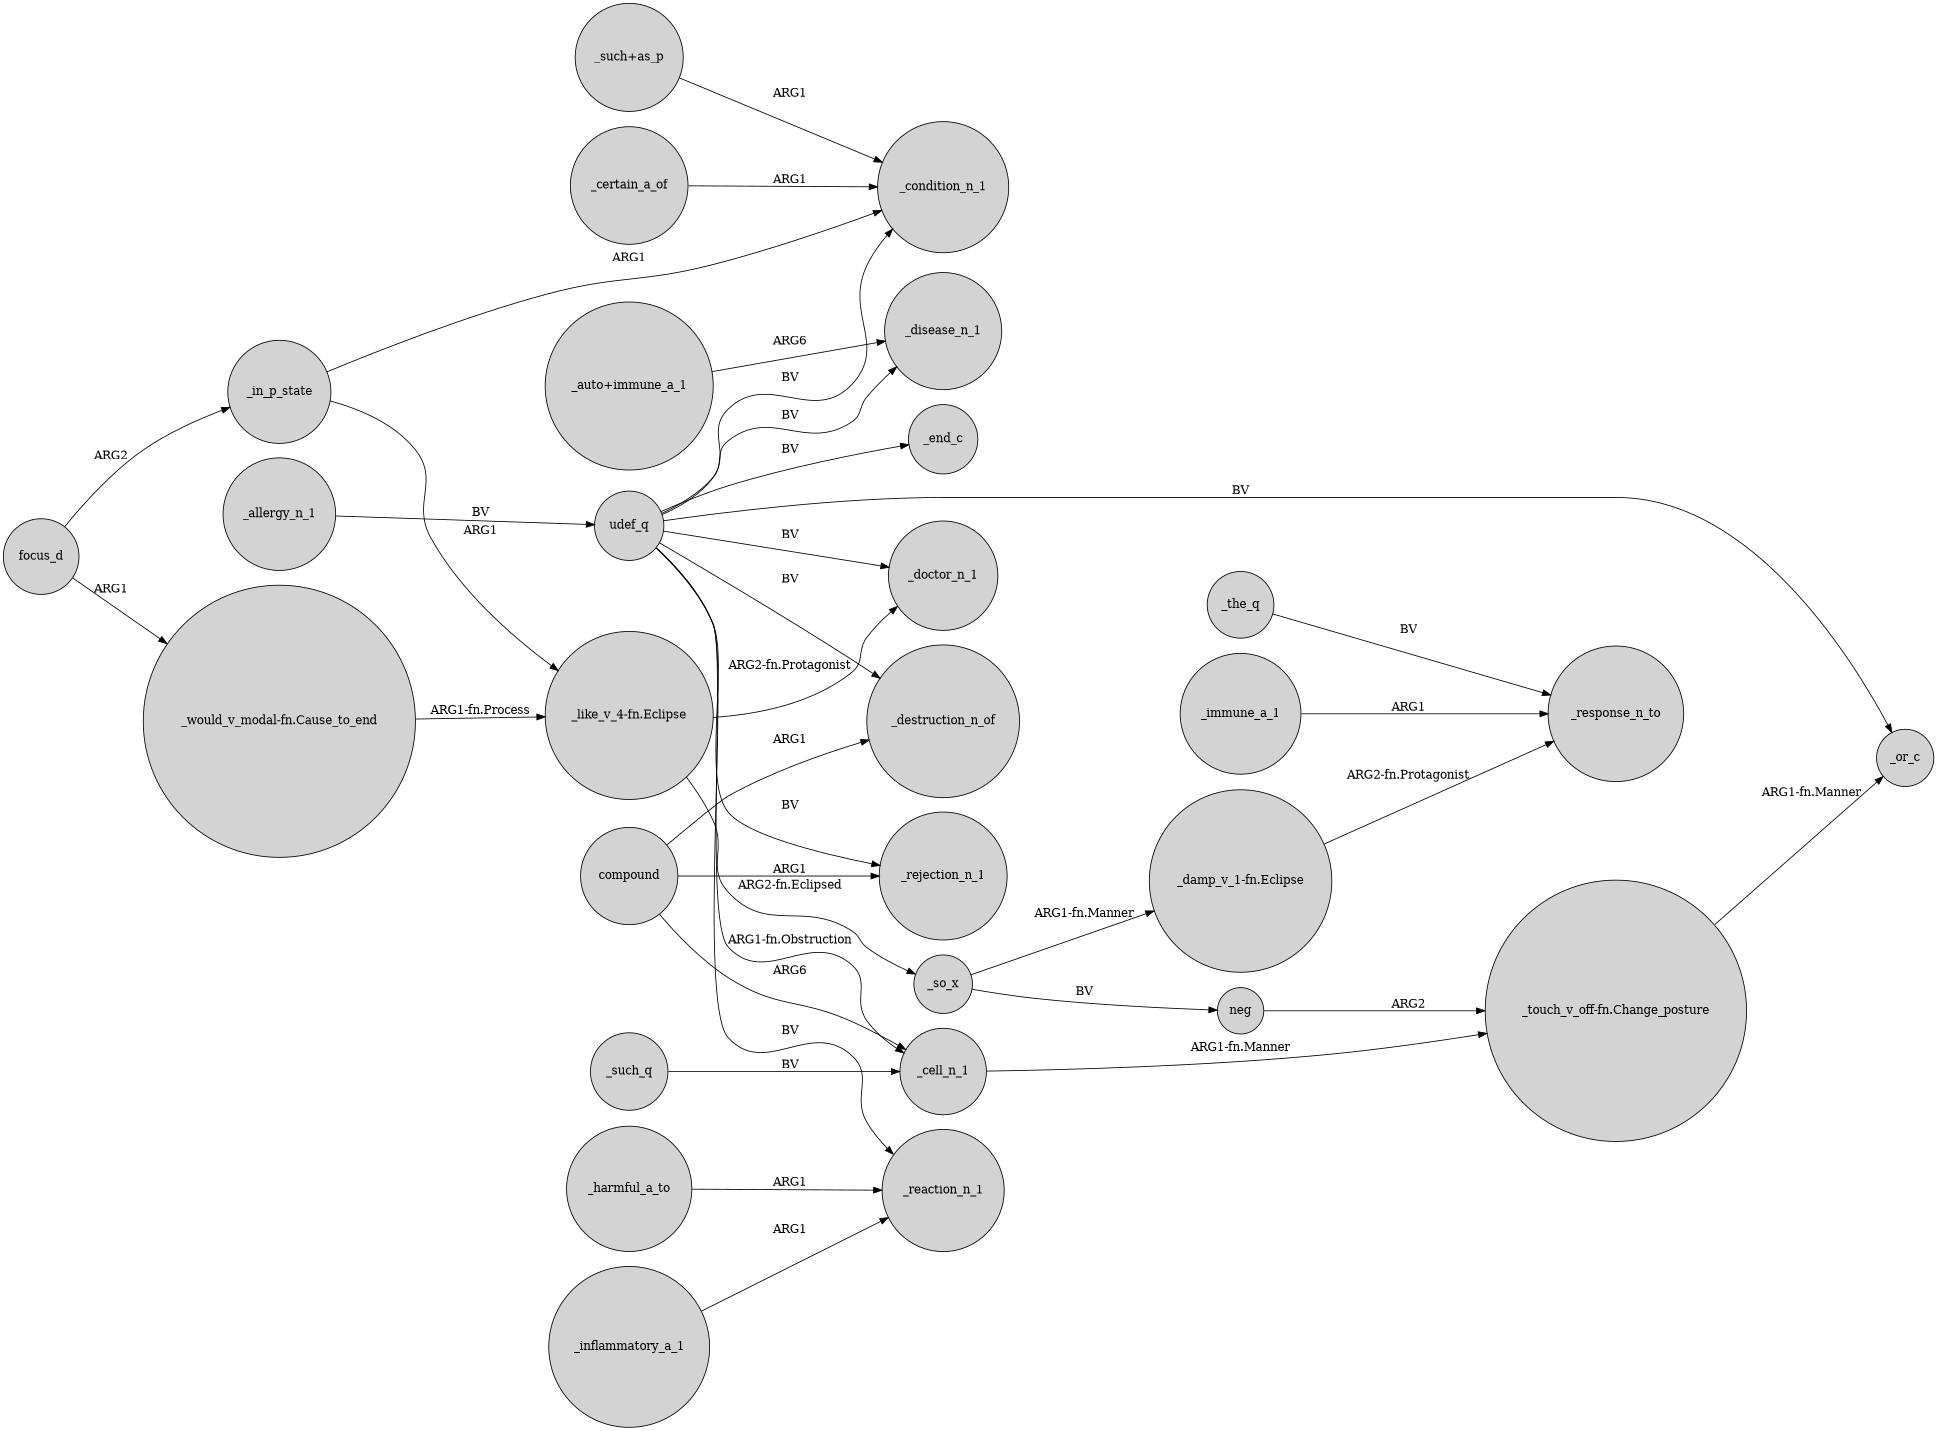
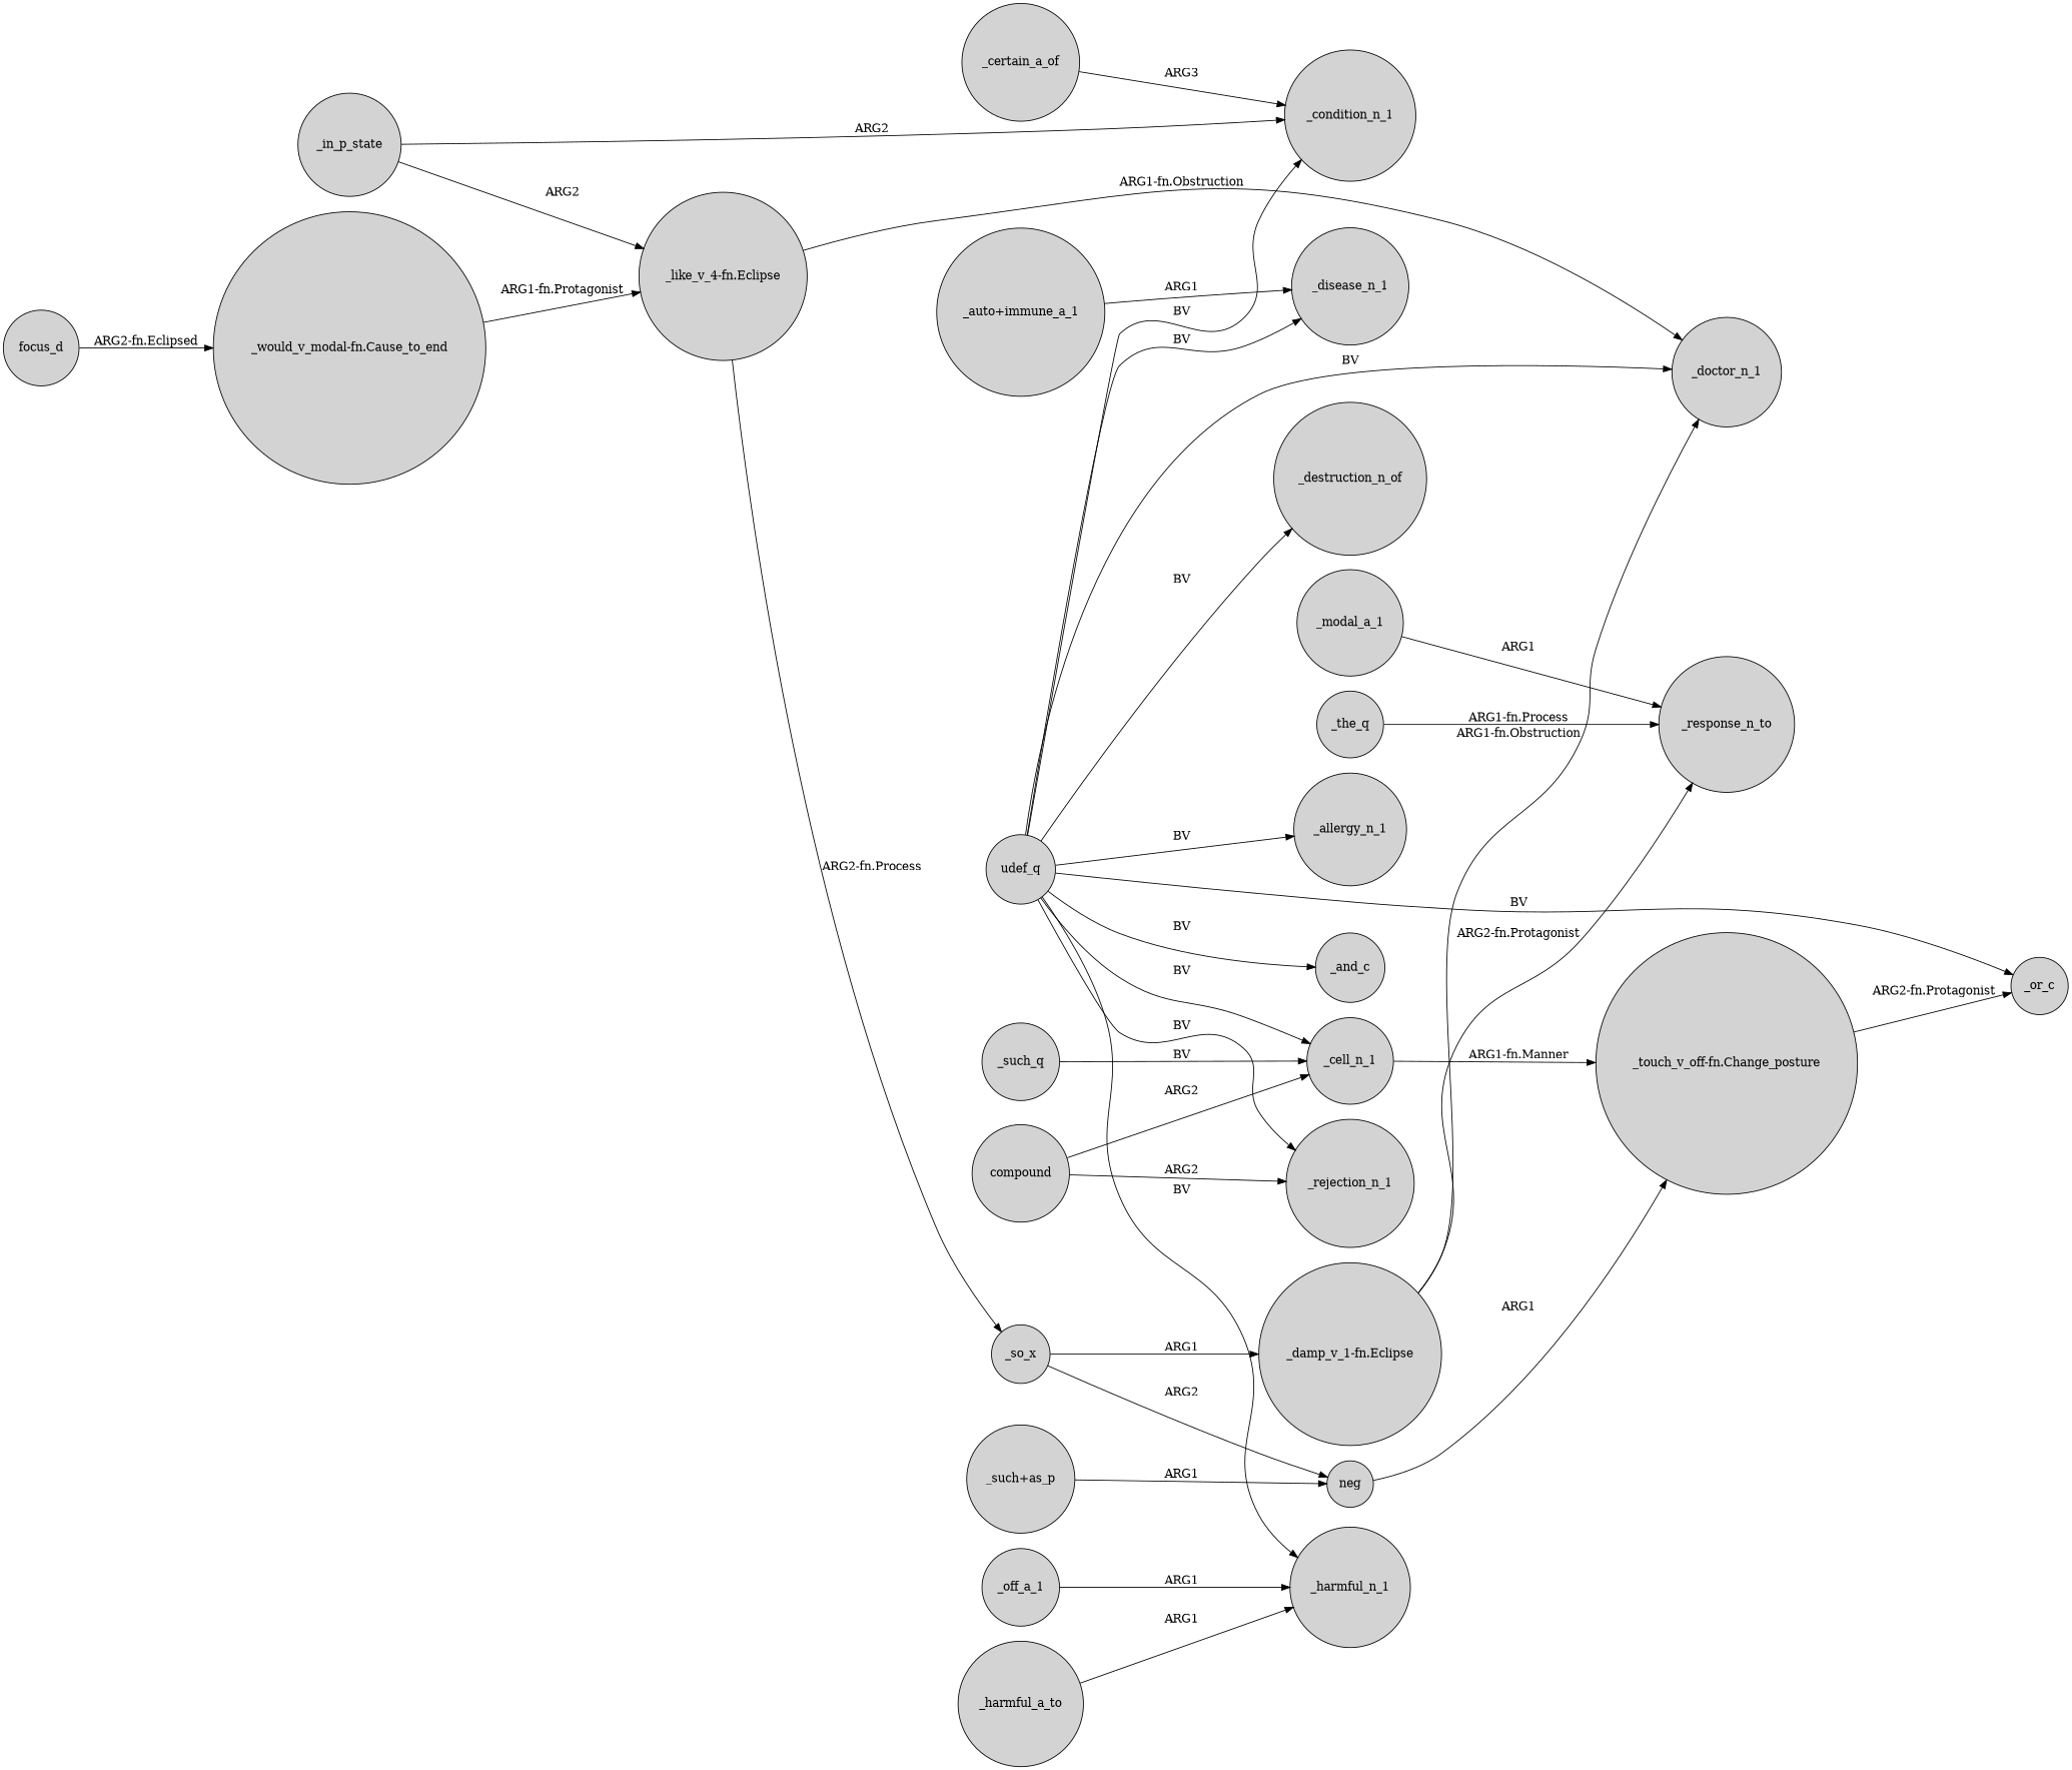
  digraph {
    rankdir=LR
    node [shape=circle style=filled]
    udef_q
    _disease_n_1
    _condition_n_1
    _or_c
    _cell_n_1
-   _and_c [label=_end_c]
+   _and_c
    _destruction_n_of
    _rejection_n_1
    _allergy_n_1
-   _reaction_n_1
+   _reaction_n_1 [label=_harmful_n_1]
    _doctor_n_1
    "_touch_v_off-fn.Change_posture"
    "_such+as_p"
    _certain_a_of
    focus_d
    _in_p_state
    "_would_v_modal-fn.Cause_to_end"
    n18 [label="_like_v_4-fn.Eclipse"]
    _so_x
    compound
    "_damp_v_1-fn.Eclipse"
    neg
    _the_q
    _response_n_to
    _such_q
-   _immune_a_1
-   _inflammatory_a_1
+   _immune_a_1 [label=_modal_a_1]
+   _inflammatory_a_1 [label=_off_a_1]
    _harmful_a_to
    "_auto+immune_a_1"
    udef_q -> _disease_n_1 [label=BV]
    udef_q -> _condition_n_1 [label=BV]
    udef_q -> _or_c [label=BV]
-   udef_q -> _cell_n_1 [label="ARG1-fn.Obstruction"]
+   udef_q -> _cell_n_1 [label=BV]
    udef_q -> _and_c [label=BV]
    udef_q -> _destruction_n_of [label=BV]
    udef_q -> _rejection_n_1 [label=BV]
-   _allergy_n_1 -> udef_q [label=BV]
+   udef_q -> _allergy_n_1 [label=BV]
    udef_q -> _reaction_n_1 [label=BV]
    udef_q -> _doctor_n_1 [label=BV]
    _cell_n_1 -> "_touch_v_off-fn.Change_posture" [label="ARG1-fn.Manner"]
-   "_touch_v_off-fn.Change_posture" -> _or_c [label="ARG1-fn.Manner"]
-   "_such+as_p" -> _condition_n_1 [label=ARG1]
-   _certain_a_of -> _condition_n_1 [label=ARG1]
-   focus_d -> _in_p_state [label=ARG2]
-   focus_d -> "_would_v_modal-fn.Cause_to_end" [label=ARG1]
-   _in_p_state -> _condition_n_1 [label=ARG1]
-   _in_p_state -> n18 [label=ARG1]
-   "_would_v_modal-fn.Cause_to_end" -> n18 [label="ARG1-fn.Process"]
-   n18 -> _doctor_n_1 [label="ARG2-fn.Protagonist"]
-   n18 -> _so_x [label="ARG2-fn.Eclipsed"]
-   _so_x -> "_damp_v_1-fn.Eclipse" [label="ARG1-fn.Manner"]
-   _so_x -> neg [label=BV]
-   compound -> _cell_n_1 [label=ARG6]
-   compound -> _destruction_n_of [label=ARG1]
-   compound -> _rejection_n_1 [label=ARG1]
+   "_touch_v_off-fn.Change_posture" -> _or_c [label="ARG2-fn.Protagonist"]
+   "_such+as_p" -> neg [label=ARG1]
+   _certain_a_of -> _condition_n_1 [label=ARG3]
+   focus_d -> "_would_v_modal-fn.Cause_to_end" [label="ARG2-fn.Eclipsed"]
+   _in_p_state -> _condition_n_1 [label=ARG2]
+   _in_p_state -> n18 [label=ARG2]
+   "_would_v_modal-fn.Cause_to_end" -> n18 [label="ARG1-fn.Protagonist"]
+   n18 -> _doctor_n_1 [label="ARG1-fn.Obstruction"]
+   n18 -> _so_x [label="ARG2-fn.Process"]
+   _so_x -> "_damp_v_1-fn.Eclipse" [label=ARG1]
+   _so_x -> neg [label=ARG2]
+   compound -> _cell_n_1 [label=ARG2]
+   compound -> _rejection_n_1 [label=ARG2]
+   "_damp_v_1-fn.Eclipse" -> _doctor_n_1 [label="ARG1-fn.Obstruction"]
    "_damp_v_1-fn.Eclipse" -> _response_n_to [label="ARG2-fn.Protagonist"]
-   neg -> "_touch_v_off-fn.Change_posture" [label=ARG2]
-   _the_q -> _response_n_to [label=BV]
+   neg -> "_touch_v_off-fn.Change_posture" [label=ARG1]
+   _the_q -> _response_n_to [label="ARG1-fn.Process"]
    _such_q -> _cell_n_1 [label=BV]
    _immune_a_1 -> _response_n_to [label=ARG1]
    _inflammatory_a_1 -> _reaction_n_1 [label=ARG1]
    _harmful_a_to -> _reaction_n_1 [label=ARG1]
-   "_auto+immune_a_1" -> _disease_n_1 [label=ARG6]
+   "_auto+immune_a_1" -> _disease_n_1 [label=ARG1]
  }
